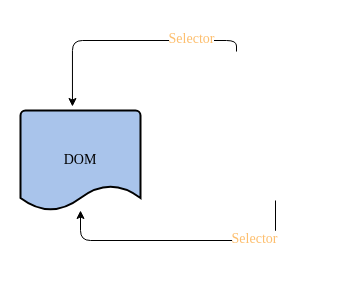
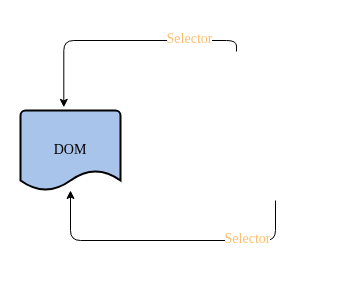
  <mxCell id="0" />
  <mxCell id="1" parent="0" />
- <mxCell id="2" value="&lt;font face=&quot;Comic Sans MS&quot; style=&quot;font-size: 14px&quot;&gt;DOM&lt;/font&gt;" style="strokeWidth=2;html=1;shape=mxgraph.flowchart.document2;whiteSpace=wrap;size=0.25;fontFamily=ZCOOL KuaiLe;fontSource=https%3A%2F%2Ffonts.googleapis.com%2Fcss%3Ffamily%3DZCOOL%2BKuaiLe;fillColor=#A9C4EB;" vertex="1" parent="1"><mxGeometry x="20" y="110" width="120" height="100" as="geometry" /></mxCell>
+ <mxCell id="2" value="&lt;font face=&quot;Comic Sans MS&quot; style=&quot;font-size: 14px&quot;&gt;DOM&lt;/font&gt;" style="strokeWidth=2;html=1;shape=mxgraph.flowchart.document2;whiteSpace=wrap;size=0.25;fontFamily=ZCOOL KuaiLe;fontSource=https%3A%2F%2Ffonts.googleapis.com%2Fcss%3Ffamily%3DZCOOL%2BKuaiLe;fillColor=#A9C4EB;" vertex="1" parent="1"><mxGeometry x="20" y="110" width="100" height="80" as="geometry" /></mxCell>
  <mxCell id="3" value="" style="shape=image;html=1;verticalAlign=top;verticalLabelPosition=bottom;labelBackgroundColor=#ffffff;imageAspect=0;aspect=fixed;image=https://cdn4.iconfinder.com/data/icons/scripting-and-programming-languages/512/JQuery_logo-128.png;fontFamily=ZCOOL KuaiLe;fontSource=https%3A%2F%2Ffonts.googleapis.com%2Fcss%3Ffamily%3DZCOOL%2BKuaiLe;" vertex="1" parent="1"><mxGeometry x="240" y="20" width="80" height="80" as="geometry" /></mxCell>
  <mxCell id="4" value="" style="shape=image;html=1;verticalAlign=top;verticalLabelPosition=bottom;labelBackgroundColor=#ffffff;imageAspect=0;aspect=fixed;image=https://cdn0.iconfinder.com/data/icons/pinpoint-interface/48/css-template-128.png;fontFamily=ZCOOL KuaiLe;fontSource=https%3A%2F%2Ffonts.googleapis.com%2Fcss%3Ffamily%3DZCOOL%2BKuaiLe;" vertex="1" parent="1"><mxGeometry x="240" y="130" width="70" height="70" as="geometry" /></mxCell>
  <mxCell id="5" value="" style="edgeStyle=elbowEdgeStyle;elbow=vertical;endArrow=classic;html=1;fontFamily=ZCOOL KuaiLe;fontSource=https%3A%2F%2Ffonts.googleapis.com%2Fcss%3Ffamily%3DZCOOL%2BKuaiLe;entryX=0.433;entryY=-0.04;entryDx=0;entryDy=0;entryPerimeter=0;exitX=-0.05;exitY=0.388;exitDx=0;exitDy=0;exitPerimeter=0;" edge="1" parent="1" source="3" target="2"><mxGeometry width="50" height="50" relative="1" as="geometry"><mxPoint x="170" y="85" as="sourcePoint" /><mxPoint x="220" y="35" as="targetPoint" /><Array as="points"><mxPoint x="150" y="40" /></Array></mxGeometry></mxCell>
  <mxCell id="6" value="&lt;font face=&quot;Comic Sans MS&quot; style=&quot;font-size: 14px&quot; color=&quot;#fdbf6f&quot;&gt;Selector&lt;/font&gt;" style="edgeLabel;html=1;align=center;verticalAlign=middle;resizable=0;points=[];fontFamily=ZCOOL KuaiLe;" vertex="1" connectable="0" parent="5"><mxGeometry x="-0.53" y="-2" relative="1" as="geometry"><mxPoint as="offset" /></mxGeometry></mxCell>
  <mxCell id="7" value="" style="edgeStyle=elbowEdgeStyle;elbow=vertical;endArrow=classic;html=1;fontFamily=ZCOOL KuaiLe;fontSource=https%3A%2F%2Ffonts.googleapis.com%2Fcss%3Ffamily%3DZCOOL%2BKuaiLe;exitX=0.5;exitY=1;exitDx=0;exitDy=0;" edge="1" parent="1" source="4" target="2"><mxGeometry width="50" height="50" relative="1" as="geometry"><mxPoint x="280" y="321.04" as="sourcePoint" /><mxPoint x="45.96" y="376" as="targetPoint" /><Array as="points"><mxPoint x="180" y="240" /><mxPoint x="180" y="270" /></Array></mxGeometry></mxCell>
  <mxCell id="8" value="&lt;font face=&quot;Comic Sans MS&quot; style=&quot;font-size: 14px&quot;&gt;Selector&lt;/font&gt;" style="edgeLabel;html=1;align=center;verticalAlign=middle;resizable=0;points=[];fontFamily=ZCOOL KuaiLe;fontColor=#FDBF6F;" vertex="1" connectable="0" parent="7"><mxGeometry x="-0.53" y="-2" relative="1" as="geometry"><mxPoint as="offset" /></mxGeometry></mxCell>
